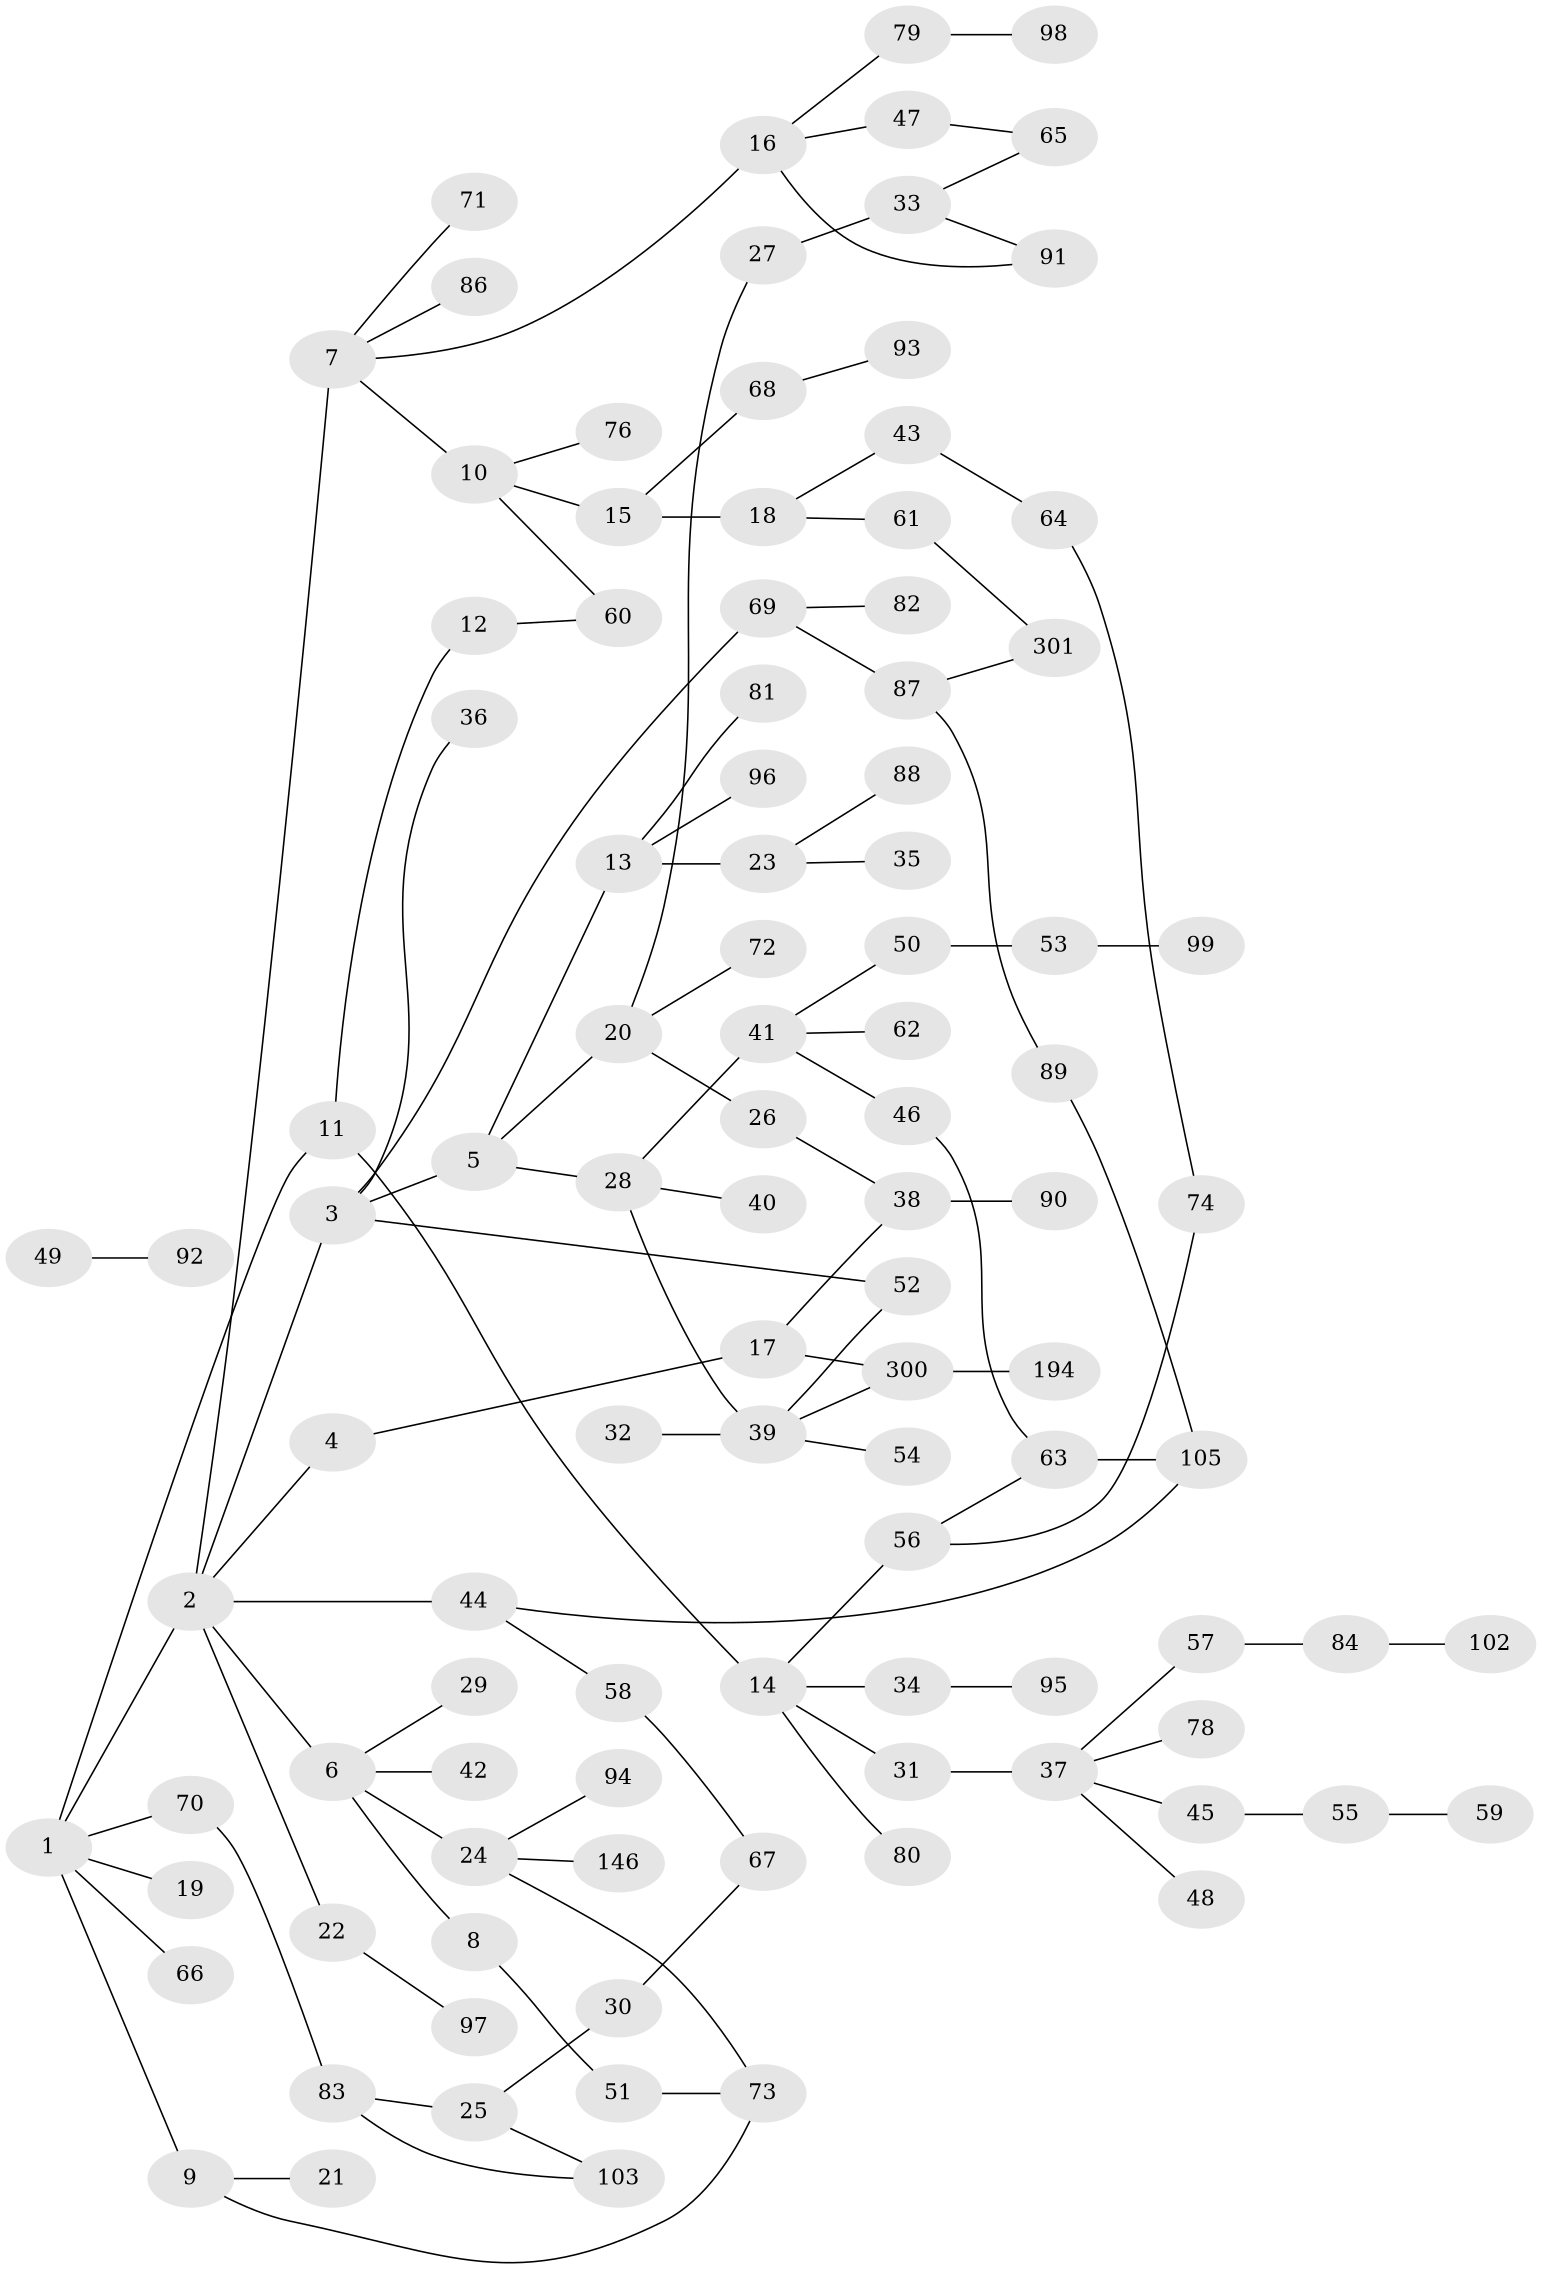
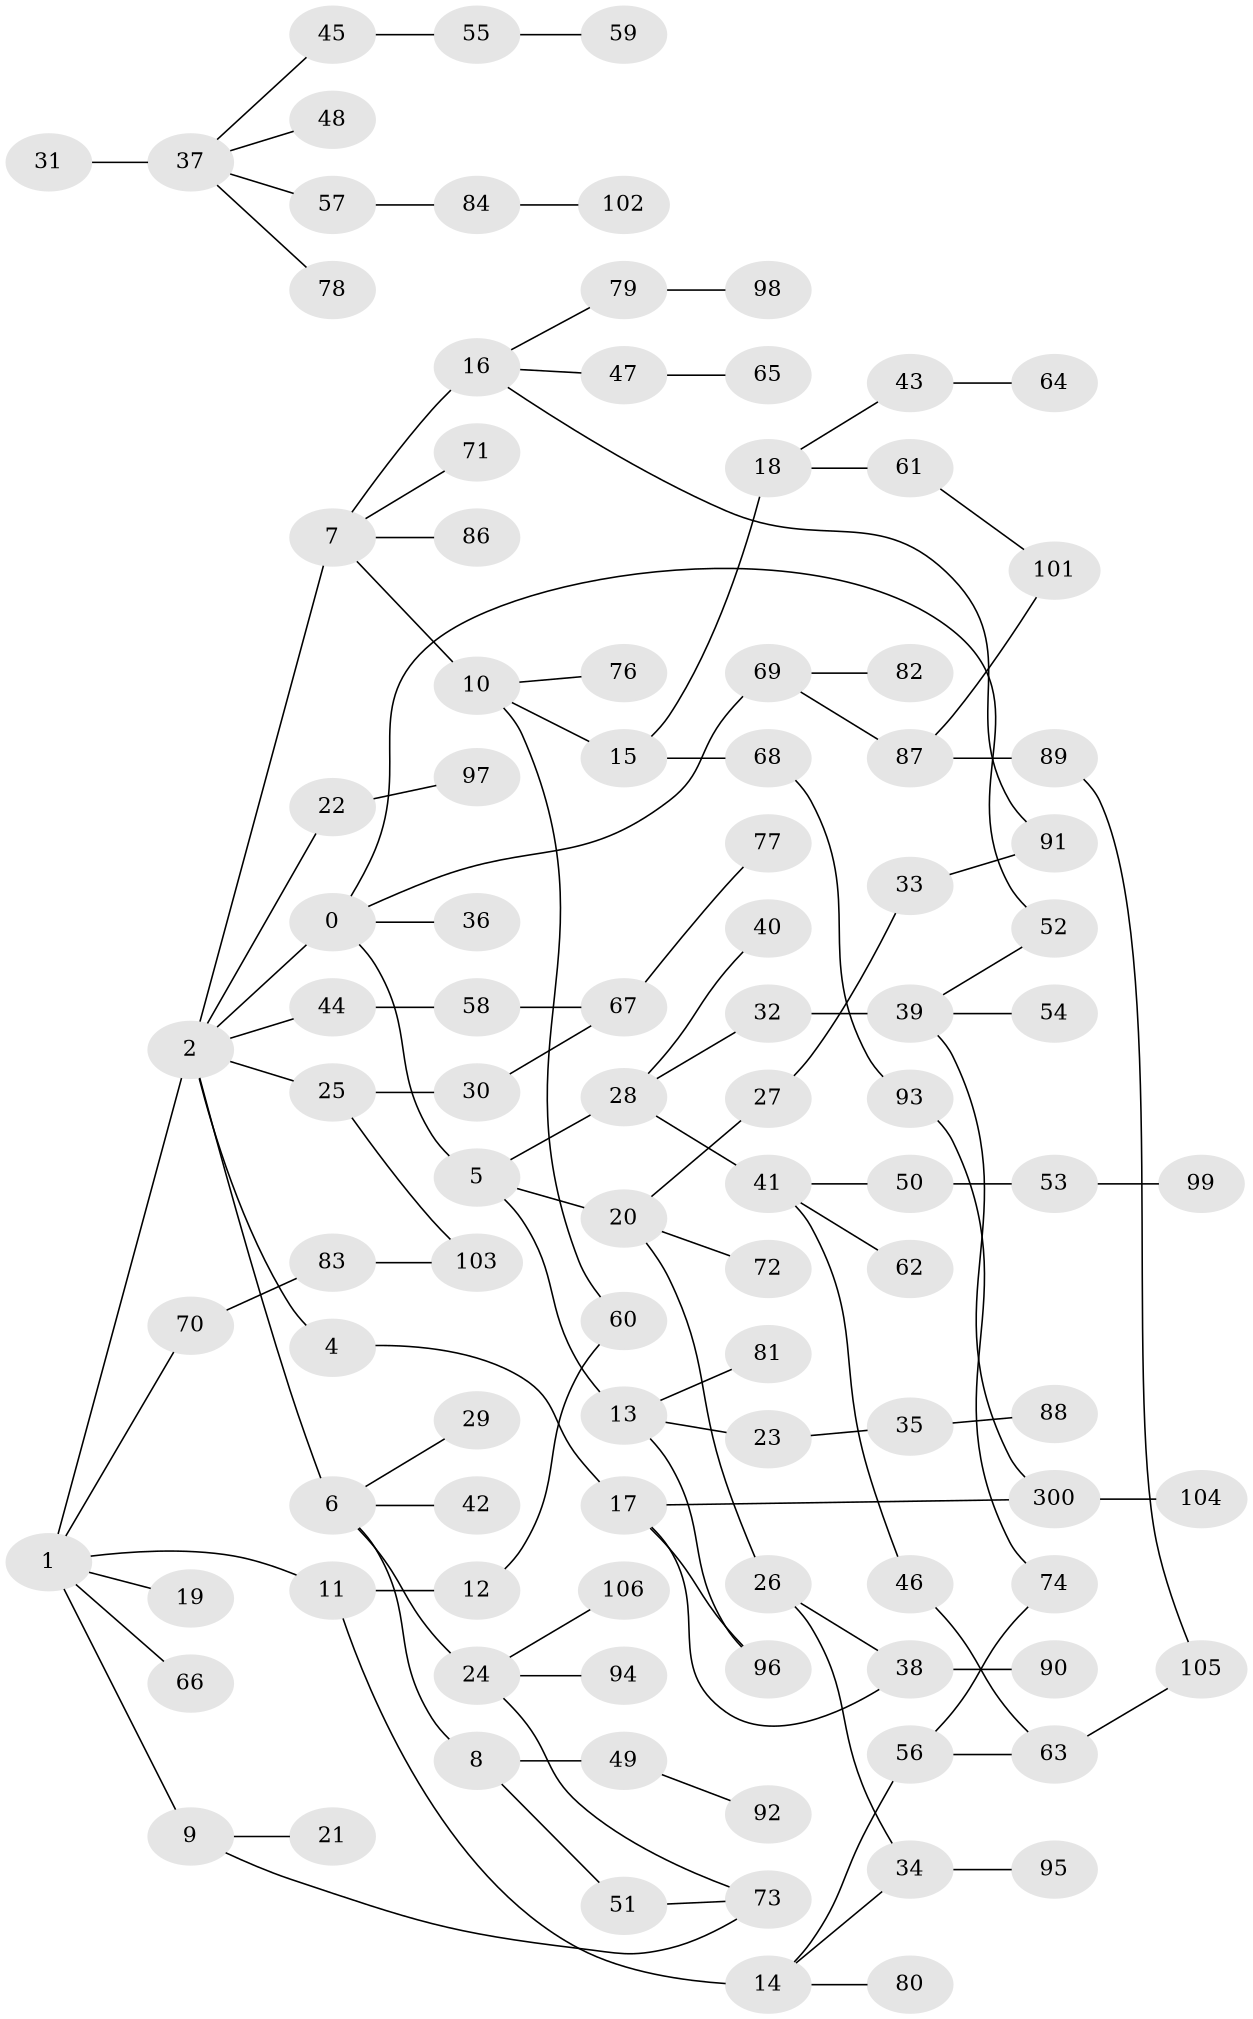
  graph {
    rankdir=LR
    node [color=gray90 style=filled]
    1
    2
    9
    11
    19
    66
    70
-   3
+   3 [label=0]
    4
    6
    7
    22
    25
    44
    21
    73
    12
    14
    83
    5
    36
    52
    69
    17
    8
    24
    29
    42
    10
    16
    71
    86
    97
    30
    103
    58
    105
    13
    20
    28
    82
    87
    96
    38
    n45 [label=300]
    23
    81
    26
    27
    72
    32
    40
    41
    49
    51
    94
-   106 [label=146]
+   106
    15
    60
    76
    47
    79
    91
    92
    18
    68
    31
    34
    56
    80
    35
    37
    95
    63
    74
    43
    61
    93
    65
    98
    90
-   104 [label=194]
+   104
    64
-   101 [label=301]
+   101
    33
    88
    67
    39
    46
    50
    62
+   77
    45
    48
    57
    78
    54
    55
    84
    53
    59
    99
    102
    89
    1 -- 2
    1 -- 9
    1 -- 11
    1 -- 19
    1 -- 66
    1 -- 70
    2 -- 3
    2 -- 4
    2 -- 6
    2 -- 7
    2 -- 22
-   83 -- 25
+   2 -- 25
    2 -- 44
    9 -- 21
    9 -- 73
    11 -- 12
    11 -- 14
    70 -- 83
    3 -- 5
    3 -- 36
    3 -- 52
    3 -- 69
    4 -- 17
    6 -- 8
    6 -- 24
    6 -- 29
    6 -- 42
    7 -- 10
    7 -- 16
    7 -- 71
    7 -- 86
    22 -- 97
    25 -- 30
    25 -- 103
    44 -- 58
-   44 -- 105
    12 -- 60
-   14 -- 31
    14 -- 34
    14 -- 56
    14 -- 80
    83 -- 103
    5 -- 13
    5 -- 20
    5 -- 28
    69 -- 82
    69 -- 87
+   17 -- 96
    17 -- 38
    17 -- n45
+   8 -- 49
    8 -- 51
    24 -- 73
    24 -- 94
    24 -- 106
    10 -- 15
    10 -- 60
    10 -- 76
    16 -- 47
    16 -- 79
    16 -- 91
    30 -- 67
    58 -- 67
    13 -- 96
    13 -- 23
    13 -- 81
    20 -- 26
    20 -- 27
    20 -- 72
-   28 -- 39
+   28 -- 32
    28 -- 40
    28 -- 41
    87 -- 101
    87 -- 89
    38 -- 90
    n45 -- 104
    23 -- 35
    26 -- 38
+   26 -- 34
    27 -- 33
    32 -- 39
    41 -- 46
    41 -- 50
    41 -- 62
    49 -- 92
    51 -- 73
    15 -- 18
    15 -- 68
    47 -- 65
    79 -- 98
    18 -- 43
    18 -- 61
    68 -- 93
    31 -- 37
    34 -- 95
    56 -- 63
    56 -- 74
-   23 -- 88
+   35 -- 88
    37 -- 45
    37 -- 48
    37 -- 57
    37 -- 78
    63 -- 105
    43 -- 64
    61 -- 101
-   64 -- 74
+   93 -- 74
    33 -- 91
-   33 -- 65
+   67 -- 77
    39 -- 52
    39 -- n45
    39 -- 54
    46 -- 63
    50 -- 53
    45 -- 55
    57 -- 84
    55 -- 59
    84 -- 102
    53 -- 99
    89 -- 105
  }
